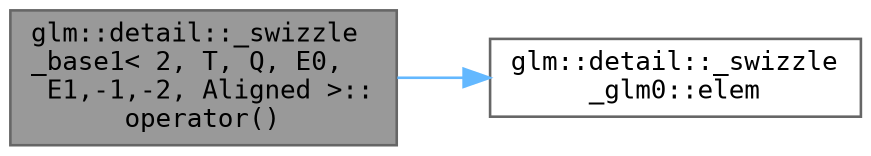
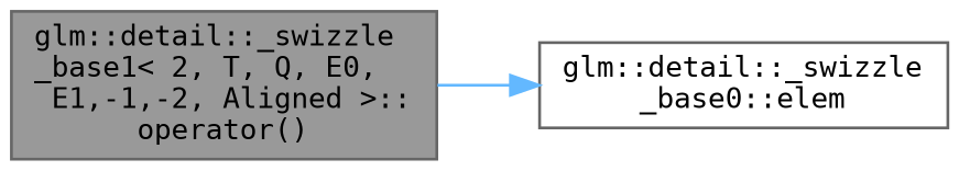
  digraph {
    rankdir=LR
    node [fontname=Terminal fontsize=10 shape=box style=filled]
    n1 [color=gray40 fillcolor=grey60 fontcolor=black height=0.2 label="glm::detail::_swizzle\l_base1\< 2, T, Q, E0,\l E1,-1,-2, Aligned \>::\loperator()" width=0.4]
-   n2 [color=grey40 fillcolor=white height=0.2 label="glm::detail::_swizzle\l_glm0::elem" width=0.4]
+   n2 [color=grey40 fillcolor=white height=0.2 label="glm::detail::_swizzle\l_base0::elem" width=0.4]
    n1 -> n2 [color=steelblue1 fontname=Terminal fontsize=10 labelfontname=Helvetica labelfontsize=10 style=solid]
  }
